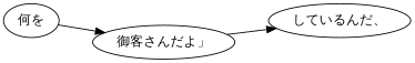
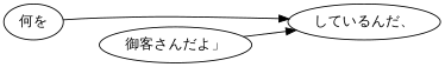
  digraph {
    fontname="PT Serif"
    rankdir=LR
    node [fontname="PT Serif"]
    edge [fontname="PT Serif"]
    n1 [label="何を"]
    n2 [label="しているんだ、"]
    n3 [label="御客さんだよ」"]
-   n1 -> n3
+   n1 -> n2
    n3 -> n2
  }
